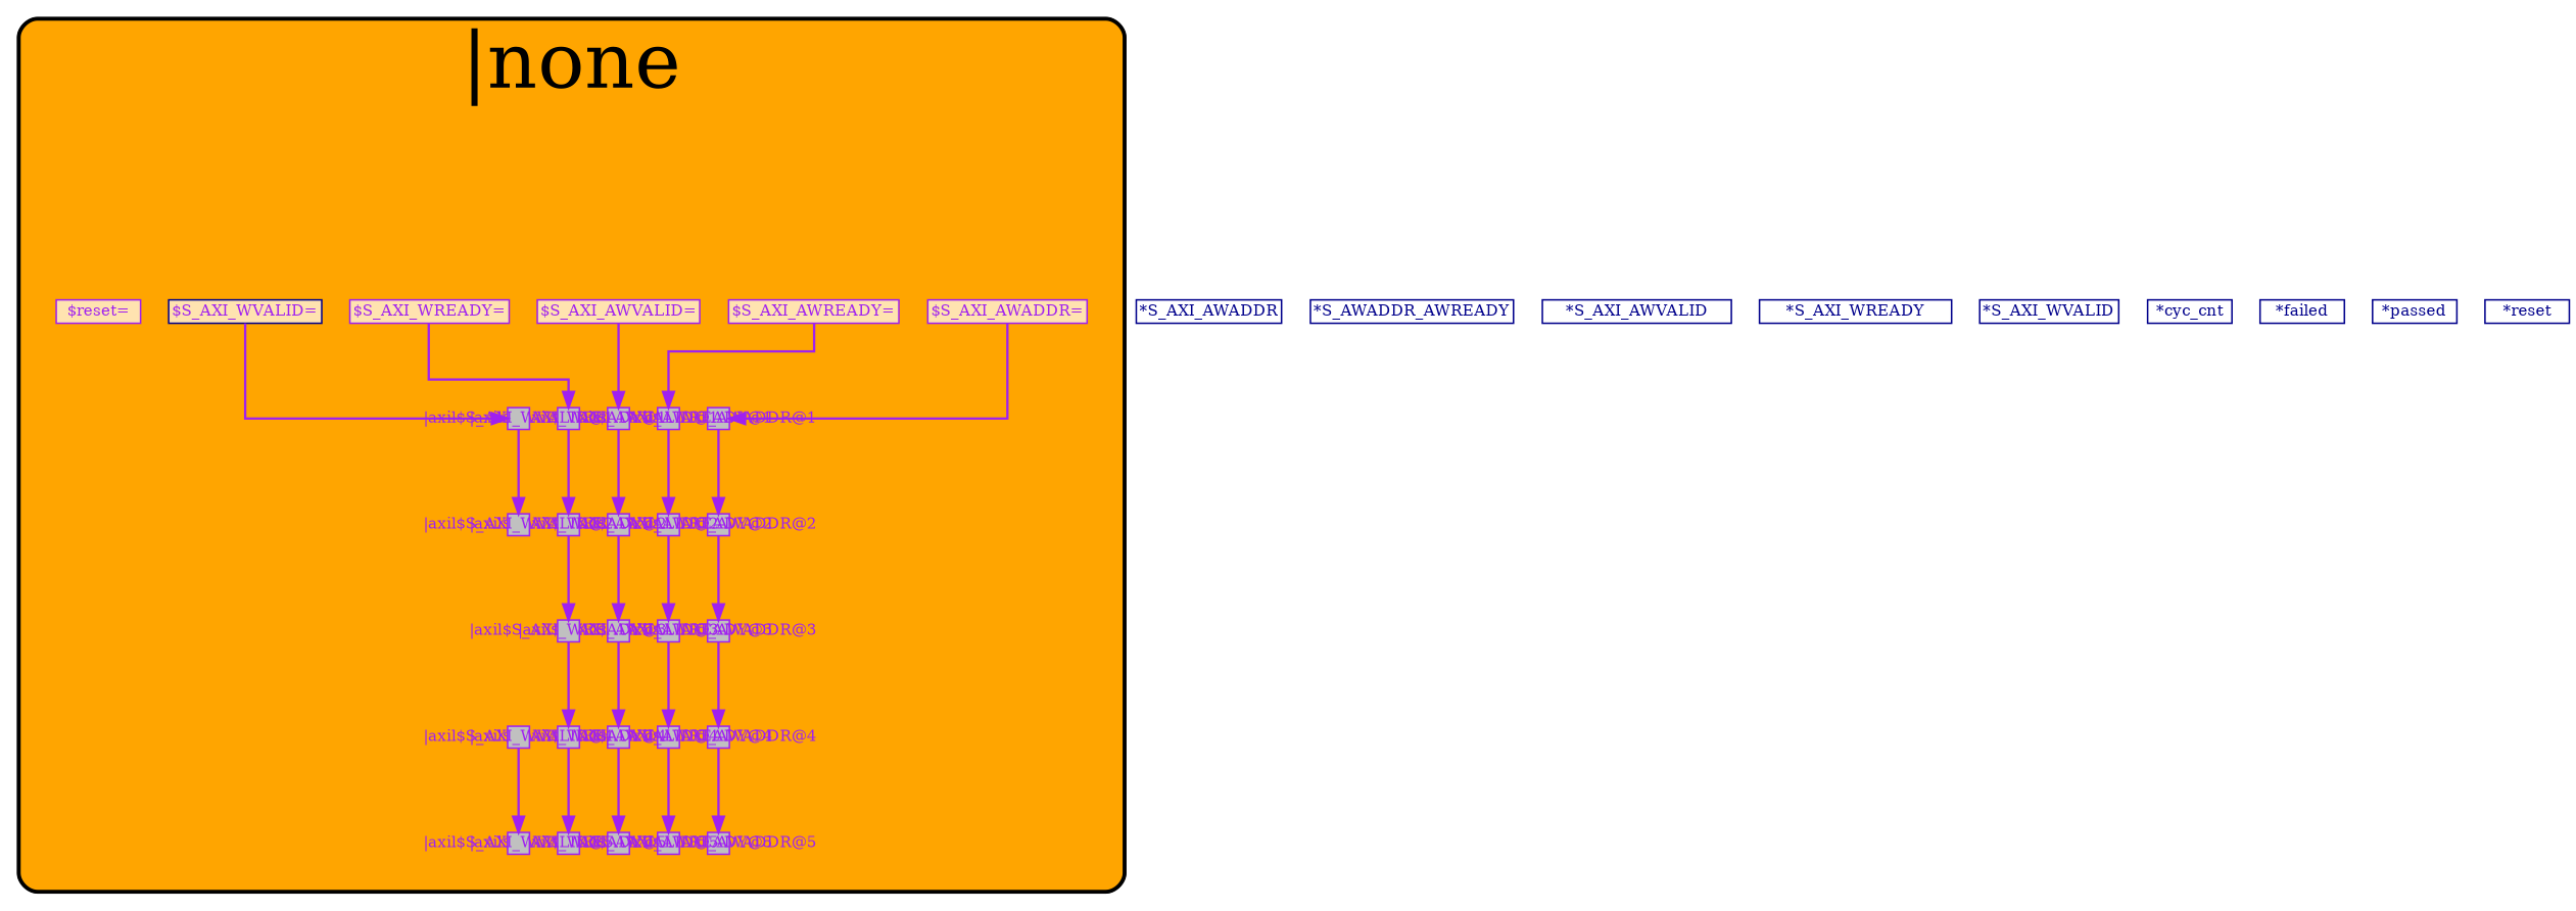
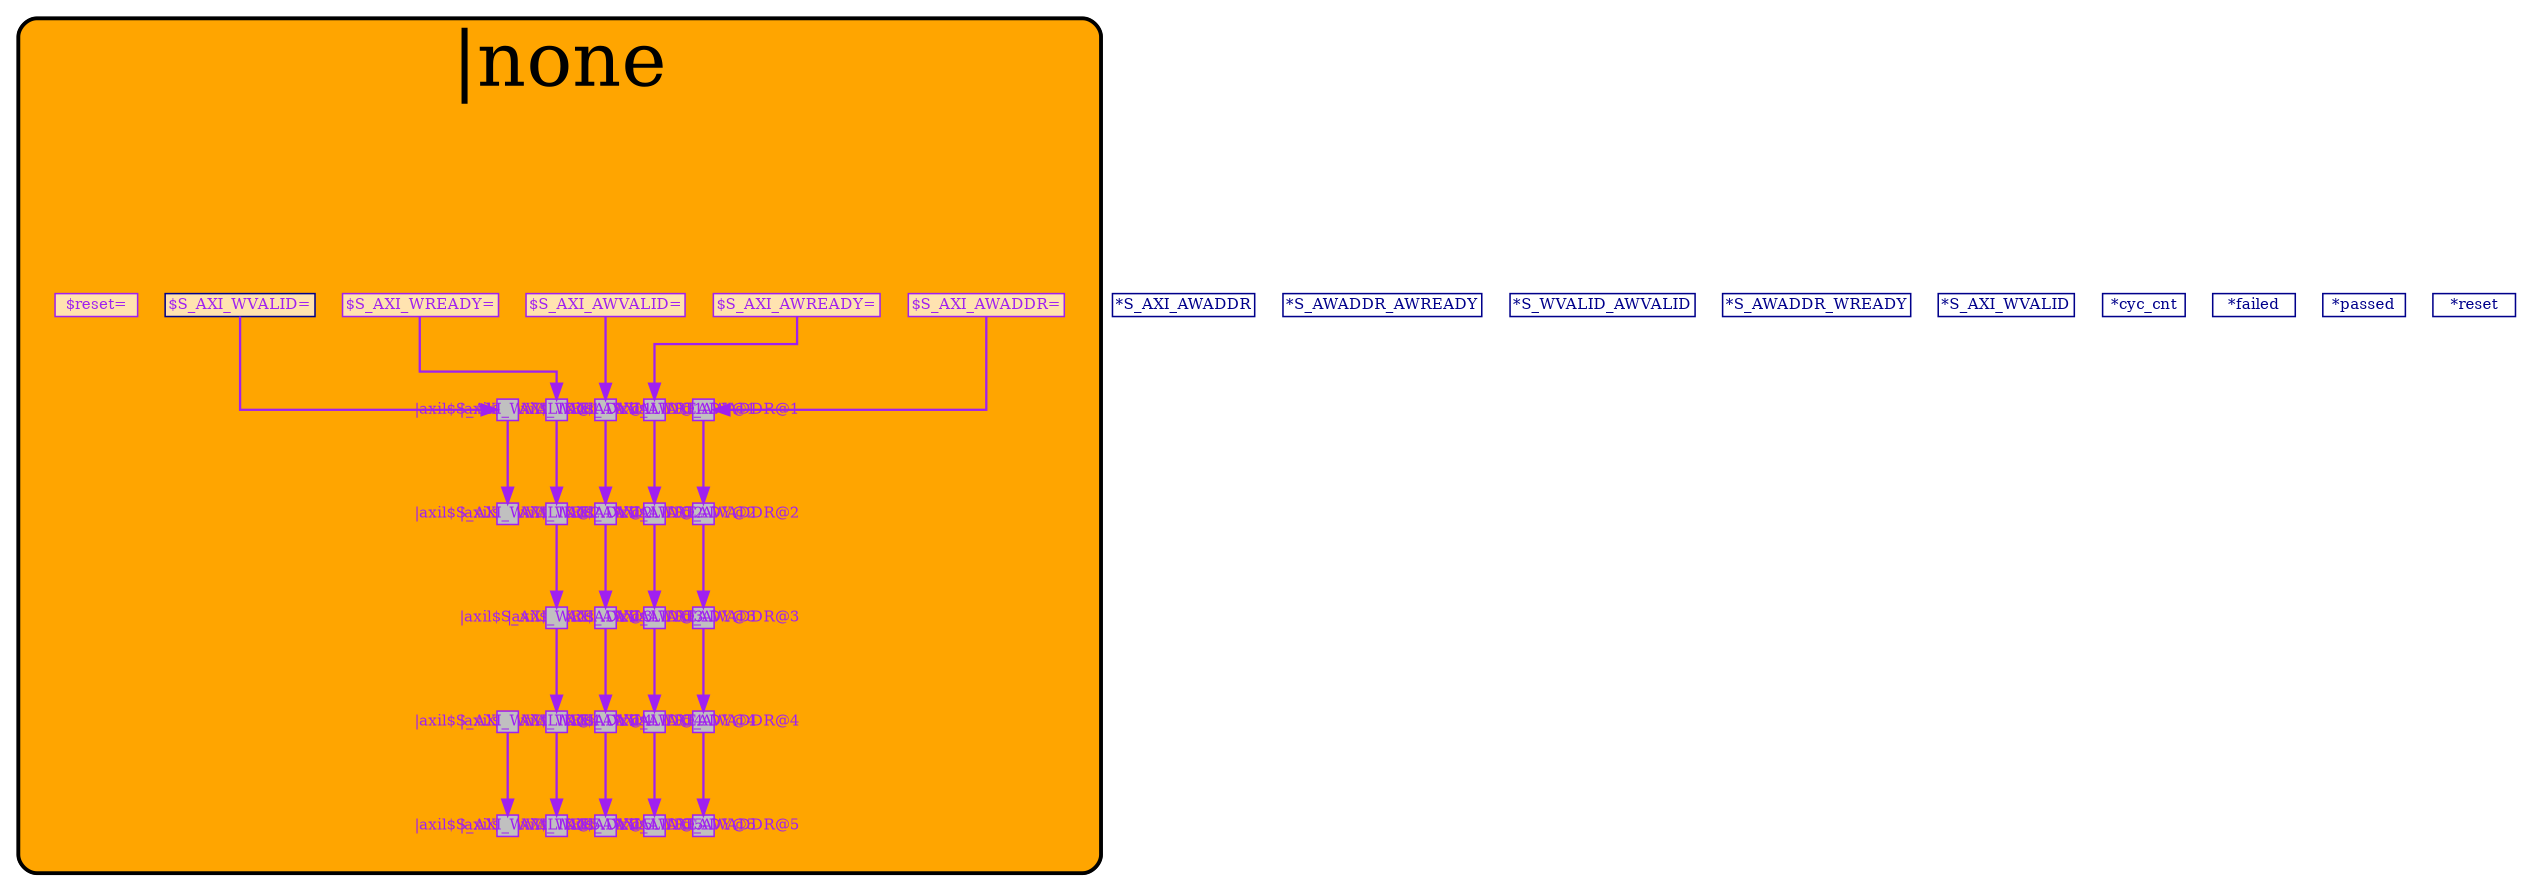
  strict digraph {
    rankdir=TB
    splines=ortho
    node [color=purple fillcolor=grey fontcolor=purple fontsize=10 margin="0.03,0.03" penwidth=1.0 shape=box style=filled fixedsize=true]
    edge [color=purple fontcolor="#00D000" labelfontcolor=purple penwidth=1.5 weight=10]
    n1 [fillcolor="#ffffffb0" height=0.02 label="$S_AXI_AWADDR=" fixedsize=""]
    n2 [fillcolor="#ffffffb0" height=0.02 label="$S_AXI_AWREADY=" fixedsize=""]
    n3 [fillcolor="#ffffffb0" height=0.02 label="$S_AXI_AWVALID=" fixedsize=""]
    n4 [fillcolor="#ffffffb0" height=0.02 label="$S_AXI_WREADY=" fixedsize=""]
    n5 [color="#00008b" fillcolor="#ffffffb0" height=0.02 label="$S_AXI_WVALID=" fixedsize=""]
    n6 [fillcolor="#ffffffb0" height=0.02 label="$reset=" fixedsize=""]
    "|axil$S_AXI_AWADDR@1" [height=0.2 width=0.2]
    "|axil$S_AXI_AWREADY@1" [height=0.2 width=0.2]
    "|axil$S_AXI_AWVALID@1" [height=0.2 width=0.2]
    "|axil$S_AXI_WREADY@1" [height=0.2 width=0.2]
    "|axil$S_AXI_WVALID@1" [height=0.2 width=0.2]
    "|axil$S_AXI_AWADDR@2" [height=0.2 width=0.2]
    "|axil$S_AXI_AWREADY@2" [height=0.2 width=0.2]
    "|axil$S_AXI_AWVALID@2" [height=0.2 width=0.2]
    "|axil$S_AXI_WREADY@2" [height=0.2 width=0.2]
    "|axil$S_AXI_WVALID@2" [height=0.2 width=0.2]
    "|axil$S_AXI_AWADDR@3" [height=0.2 width=0.2]
    "|axil$S_AXI_AWREADY@3" [height=0.2 width=0.2]
    "|axil$S_AXI_AWVALID@3" [height=0.2 width=0.2]
    "|axil$S_AXI_WREADY@3" [height=0.2 width=0.2]
    "|axil$S_AXI_AWADDR@4" [height=0.2 width=0.2]
    "|axil$S_AXI_AWREADY@4" [height=0.2 width=0.2]
    "|axil$S_AXI_AWVALID@4" [height=0.2 width=0.2]
    "|axil$S_AXI_WREADY@4" [height=0.2 width=0.2]
    "|axil$S_AXI_WVALID@4" [height=0.2 width=0.2]
    "|axil$S_AXI_AWADDR@5" [height=0.2 width=0.2]
    "|axil$S_AXI_AWREADY@5" [height=0.2 width=0.2]
    "|axil$S_AXI_AWVALID@5" [height=0.2 width=0.2]
    "|axil$S_AXI_WREADY@5" [height=0.2 width=0.2]
    "|axil$S_AXI_WVALID@5" [height=0.2 width=0.2]
    "*S_AXI_AWADDR" [color="#00008b" fillcolor=white fontcolor="#00008b" height=0.02 fixedsize=""]
    n32 [color="#00008b" fillcolor=white fontcolor="#00008b" height=0.02 label="*S_AWADDR_AWREADY" fixedsize=""]
-   "*S_AXI_AWVALID" [color="#00008b" fillcolor=white fontcolor="#00008b" height=0.02 fixedsize=""]
-   "*S_AXI_WREADY" [color="#00008b" fillcolor=white fontcolor="#00008b" height=0.02 fixedsize=""]
+   "*S_AXI_AWVALID" [color="#00008b" fillcolor=white fontcolor="#00008b" height=0.02 label="*S_WVALID_AWVALID" fixedsize=""]
+   "*S_AXI_WREADY" [color="#00008b" fillcolor=white fontcolor="#00008b" height=0.02 label="*S_AWADDR_WREADY" fixedsize=""]
    "*S_AXI_WVALID" [color="#00008b" fillcolor=white fontcolor="#00008b" height=0.02 fixedsize=""]
    "*cyc_cnt" [color="#00008b" fillcolor=white fontcolor="#00008b" height=0.02 fixedsize=""]
    "*failed" [color="#00008b" fillcolor=white fontcolor="#00008b" height=0.02 fixedsize=""]
    "*passed" [color="#00008b" fillcolor=white fontcolor="#00008b" height=0.02 fixedsize=""]
    "*reset" [color="#00008b" fillcolor=white fontcolor="#00008b" height=0.02 fixedsize=""]
    subgraph cluster_1 {
      fillcolor="#1090c0"
      fontsize=50
      label="/top"
      penwidth=2.0
      style="filled,rounded"
      subgraph cluster_2 {
        fillcolor=orange
        fontsize=50
        label="|axil"
        penwidth=2.5
        style="filled,rounded"
        subgraph cluster_3 {
          fillcolor="#509050"
          fontsize=20
          label="@0"
          penwidth=1.5
          style=filled
          n1
          n2
          n3
          n4
          n5
          n6
        }
        subgraph cluster_4 {
          fillcolor=darkgreen
          fontsize=20
          label="@1"
          penwidth=1.5
          style=filled
          "|axil$S_AXI_AWADDR@1"
          "|axil$S_AXI_AWREADY@1"
          "|axil$S_AXI_AWVALID@1"
          "|axil$S_AXI_WREADY@1"
          "|axil$S_AXI_WVALID@1"
        }
        subgraph cluster_5 {
          fillcolor="#509050"
          fontsize=20
          label="@2"
          penwidth=1.5
          style=filled
          "|axil$S_AXI_AWADDR@2"
          "|axil$S_AXI_AWREADY@2"
          "|axil$S_AXI_AWVALID@2"
          "|axil$S_AXI_WREADY@2"
          "|axil$S_AXI_WVALID@2"
        }
        subgraph cluster_6 {
          fillcolor=darkgreen
          fontsize=20
          label="@3"
          penwidth=1.5
          style=filled
          "|axil$S_AXI_AWADDR@3"
          "|axil$S_AXI_AWREADY@3"
          "|axil$S_AXI_AWVALID@3"
          "|axil$S_AXI_WREADY@3"
        }
        subgraph cluster_7 {
          fillcolor="#509050"
          fontsize=20
          label="@4"
          penwidth=1.5
          style=filled
          "|axil$S_AXI_AWADDR@4"
          "|axil$S_AXI_AWREADY@4"
          "|axil$S_AXI_AWVALID@4"
          "|axil$S_AXI_WREADY@4"
          "|axil$S_AXI_WVALID@4"
        }
        subgraph cluster_8 {
          fillcolor=darkgreen
          fontsize=20
          label="@5"
          penwidth=1.5
          style=filled
          "|axil$S_AXI_AWADDR@5"
          "|axil$S_AXI_AWREADY@5"
          "|axil$S_AXI_AWVALID@5"
          "|axil$S_AXI_WREADY@5"
          "|axil$S_AXI_WVALID@5"
        }
      }
      subgraph cluster_9 {
        fillcolor=orange
        fontsize=50
        label="|none"
        penwidth=2.5
        style="filled,rounded"
      }
    }
    n1 -> "|axil$S_AXI_AWADDR@1"
    n2 -> "|axil$S_AXI_AWREADY@1"
    n3 -> "|axil$S_AXI_AWVALID@1"
    n4 -> "|axil$S_AXI_WREADY@1"
    n5 -> "|axil$S_AXI_WVALID@1"
    "|axil$S_AXI_AWADDR@1" -> "|axil$S_AXI_AWADDR@2"
    "|axil$S_AXI_AWREADY@1" -> "|axil$S_AXI_AWREADY@2"
    "|axil$S_AXI_AWVALID@1" -> "|axil$S_AXI_AWVALID@2"
    "|axil$S_AXI_WREADY@1" -> "|axil$S_AXI_WREADY@2"
    "|axil$S_AXI_WVALID@1" -> "|axil$S_AXI_WVALID@2"
    "|axil$S_AXI_AWADDR@2" -> "|axil$S_AXI_AWADDR@3"
    "|axil$S_AXI_AWREADY@2" -> "|axil$S_AXI_AWREADY@3"
    "|axil$S_AXI_AWVALID@2" -> "|axil$S_AXI_AWVALID@3"
    "|axil$S_AXI_WREADY@2" -> "|axil$S_AXI_WREADY@3"
    "|axil$S_AXI_AWADDR@3" -> "|axil$S_AXI_AWADDR@4"
    "|axil$S_AXI_AWREADY@3" -> "|axil$S_AXI_AWREADY@4"
    "|axil$S_AXI_AWVALID@3" -> "|axil$S_AXI_AWVALID@4"
    "|axil$S_AXI_WREADY@3" -> "|axil$S_AXI_WREADY@4"
    "|axil$S_AXI_AWADDR@4" -> "|axil$S_AXI_AWADDR@5"
    "|axil$S_AXI_AWREADY@4" -> "|axil$S_AXI_AWREADY@5"
    "|axil$S_AXI_AWVALID@4" -> "|axil$S_AXI_AWVALID@5"
    "|axil$S_AXI_WREADY@4" -> "|axil$S_AXI_WREADY@5"
    "|axil$S_AXI_WVALID@4" -> "|axil$S_AXI_WVALID@5"
  }
